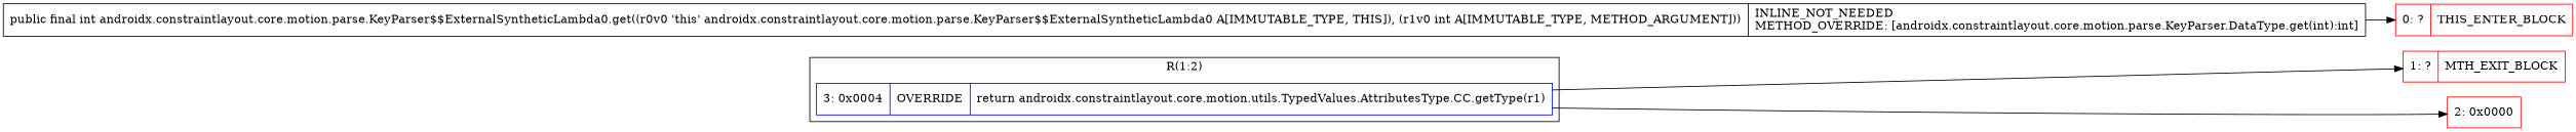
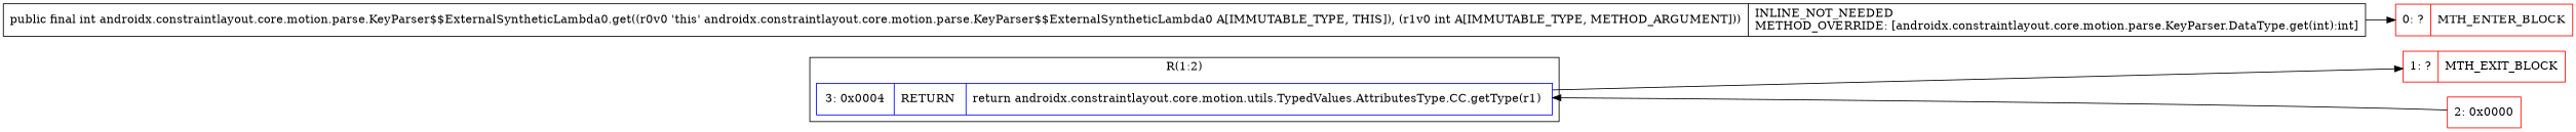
  digraph {
    rankdir=LR
    node [color=red shape=record]
-   n1 [color=blue label="{3\:\ 0x0004|OVERRIDE\l|return androidx.constraintlayout.core.motion.utils.TypedValues.AttributesType.CC.getType(r1)\l}"]
+   n1 [color=blue label="{3\:\ 0x0004|RETURN\l|return androidx.constraintlayout.core.motion.utils.TypedValues.AttributesType.CC.getType(r1)\l}"]
    n2 [label="{1\:\ ?|MTH_EXIT_BLOCK\l}"]
-   n3 [label="{0\:\ ?|THIS_ENTER_BLOCK\l}"]
+   n3 [label="{0\:\ ?|MTH_ENTER_BLOCK\l}"]
    n4 [label="{2\:\ 0x0000}"]
    n5 [label="{public final int androidx.constraintlayout.core.motion.parse.KeyParser$$ExternalSyntheticLambda0.get((r0v0 'this' androidx.constraintlayout.core.motion.parse.KeyParser$$ExternalSyntheticLambda0 A[IMMUTABLE_TYPE, THIS]), (r1v0 int A[IMMUTABLE_TYPE, METHOD_ARGUMENT]))  | INLINE_NOT_NEEDED\lMETHOD_OVERRIDE: [androidx.constraintlayout.core.motion.parse.KeyParser.DataType.get(int):int]\l}" color=""]
    subgraph cluster_1 {
      label="R(1:2)"
      n1
    }
    n1 -> n2
-   n1 -> n4
+   n4 -> n1
    n5 -> n3
  }
